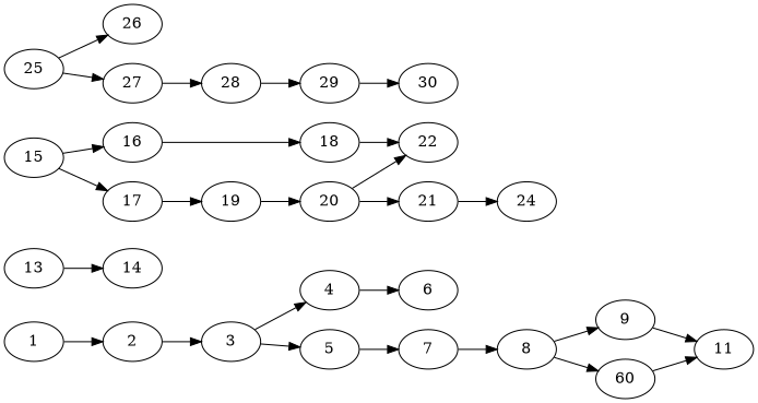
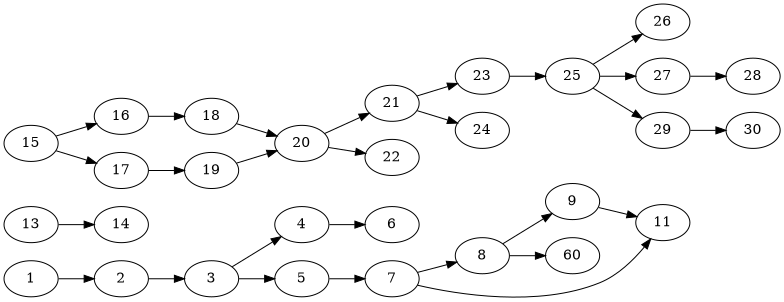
  digraph {
    rankdir=LR
    node [alpha=0.15]
    1 [alpha=0.09 expect_size=11057152]
    2 [alpha=0.12 expect_size=45950976]
    3 [expect_size=11245568]
    4 [alpha=0.00 expect_size=29772800]
    5 [alpha=0.05 expect_size=10287104]
    6 [expect_size=51237888]
    7 [alpha=0.18 expect_size=16748544]
    8 [alpha=0.07 expect_size=15329280]
    9 [alpha=0.11 expect_size=14813184]
    n10 [expect_size=49920000 label=60]
    11 [alpha=0.13 expect_size=25376768]
    13 [alpha=0.04 expect_size=26312704]
    14 [alpha=0.16 expect_size=14285824]
    15 [alpha=0.04 expect_size=14580736]
    16 [alpha=0.16 expect_size=26254336]
    17 [alpha=0.17 expect_size=13308928]
    18 [alpha=0.11 expect_size=8208384]
    19 [alpha=0.16 expect_size=25680896]
    20 [alpha=0.08 expect_size=52374528]
    21 [alpha=0.03 expect_size=40997888]
    22 [expect_size=25607168]
+   23 [alpha=0.09 expect_size=15161344]
    24 [alpha=0.14 expect_size=25697280]
    25 [alpha=0.00 expect_size=17389568]
    26 [alpha=0.07 expect_size=26629120]
    27 [alpha=0.18 expect_size=18355200]
    28 [alpha=0.14 expect_size=11131904]
    29 [alpha=0.13 expect_size=36084736]
    30 [alpha=0.12 expect_size=27013120]
    1 -> 2
    2 -> 3
    3 -> 4
    3 -> 5
    4 -> 6
    5 -> 7
    7 -> 8
    8 -> 9
    8 -> n10
    9 -> 11
-   n10 -> 11
+   7 -> 11
    13 -> 14
    15 -> 16
    15 -> 17
    16 -> 18
    17 -> 19
-   18 -> 22
+   18 -> 20
    19 -> 20
    20 -> 21
    20 -> 22
+   21 -> 23
    21 -> 24
+   23 -> 25
    25 -> 26
    25 -> 27
    27 -> 28
-   28 -> 29
+   25 -> 29
    29 -> 30
  }
